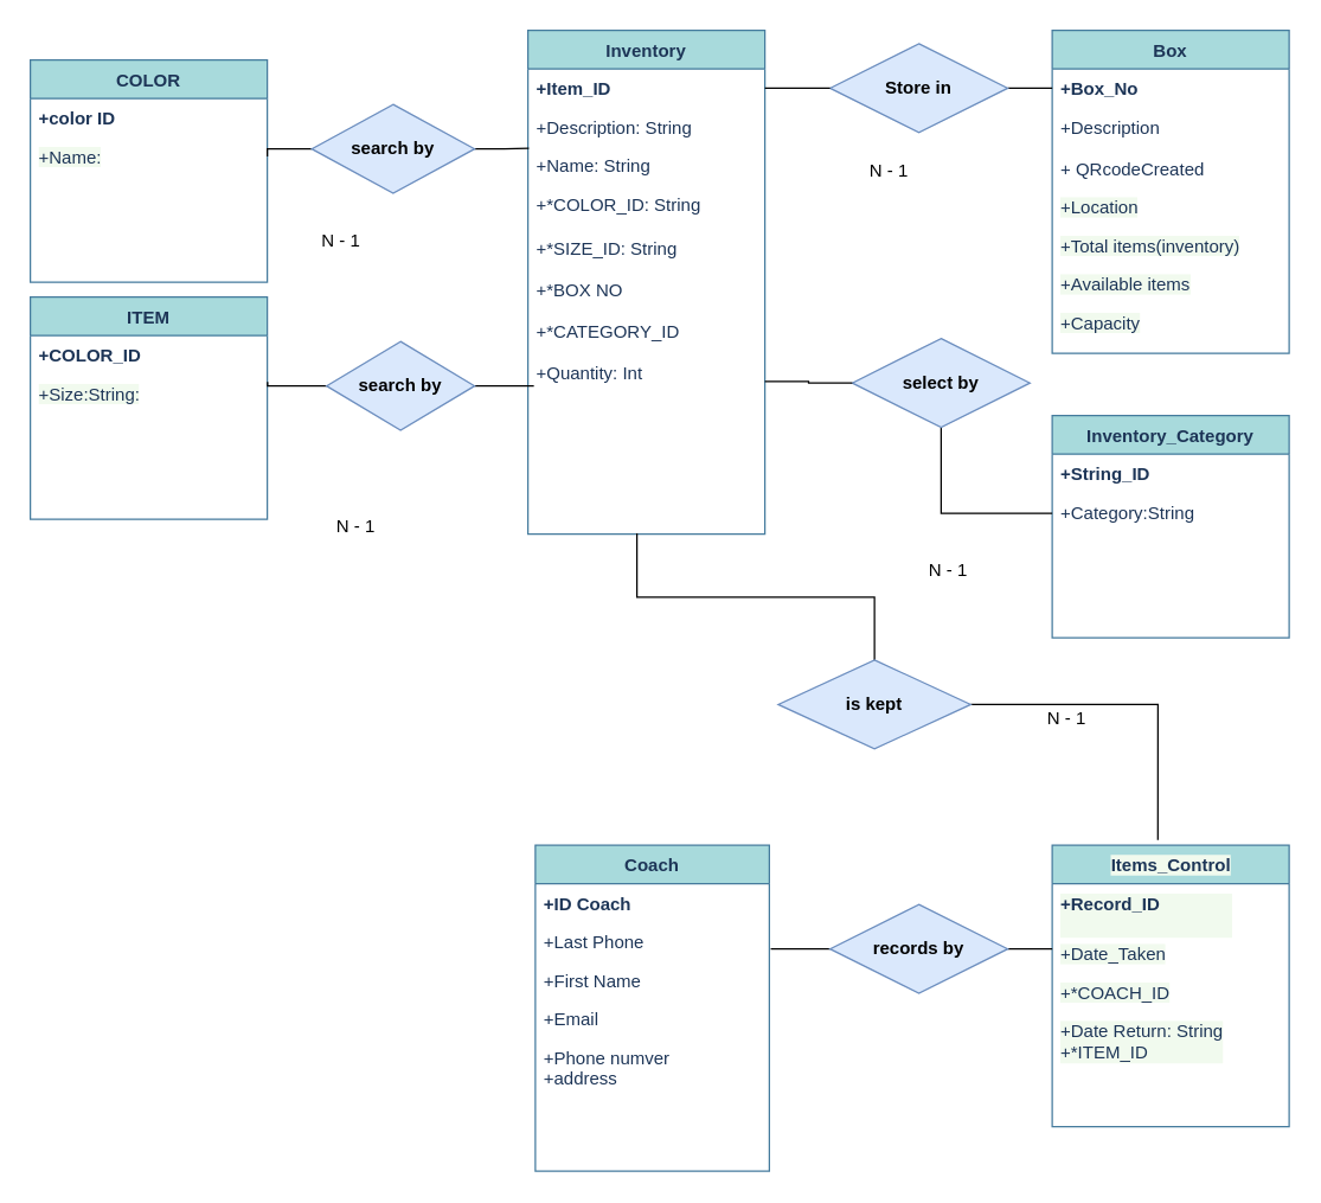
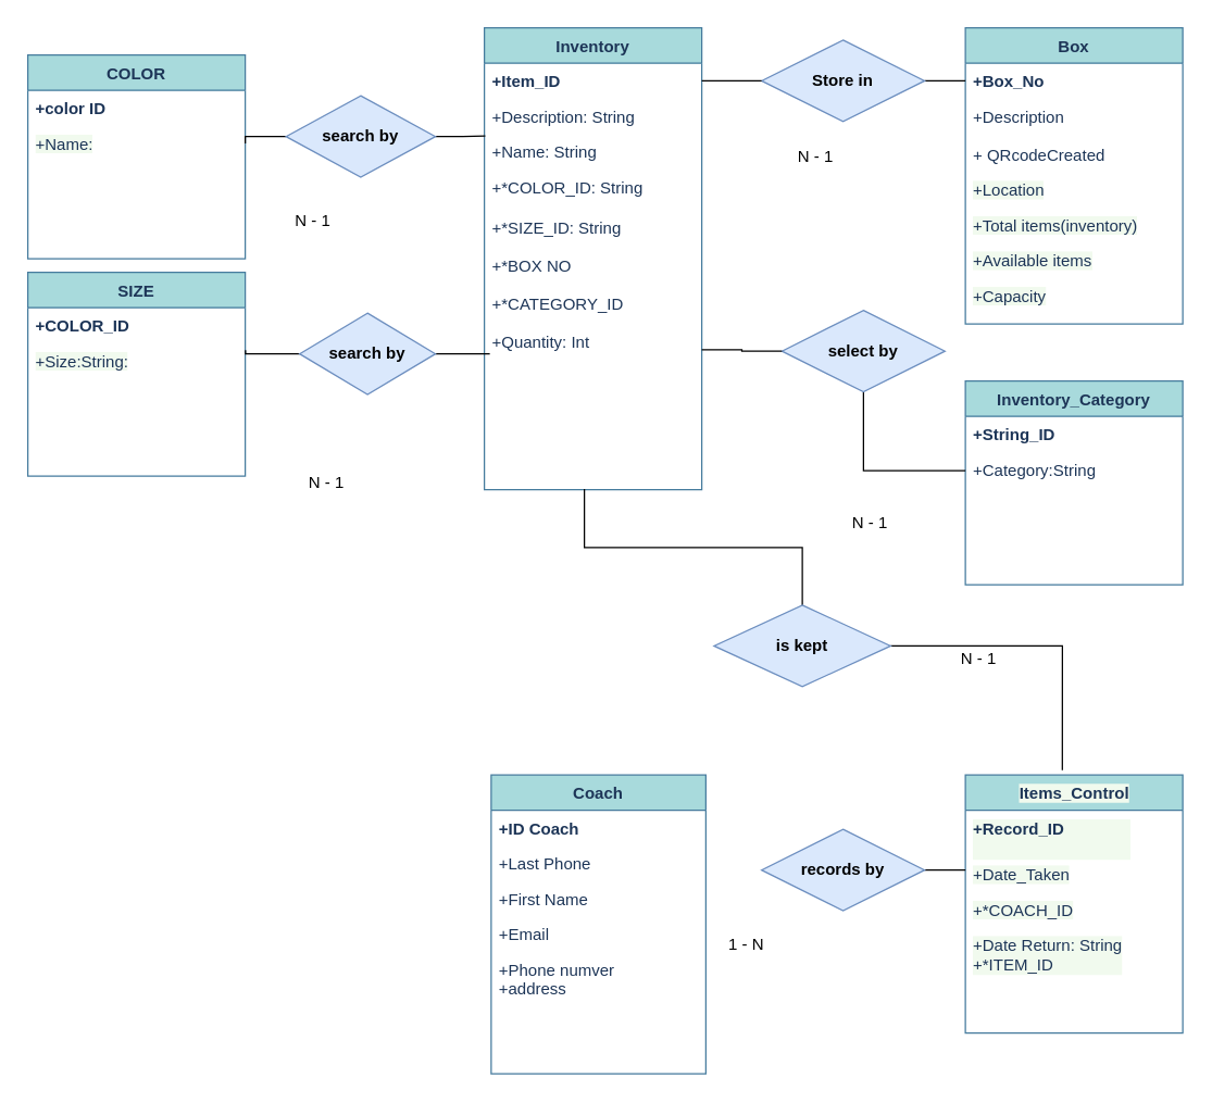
  <mxCell id="0" />
  <mxCell id="1" parent="0" />
  <mxCell id="2" value="Inventory" style="swimlane;fontStyle=1;align=center;verticalAlign=top;childLayout=stackLayout;horizontal=1;startSize=26;horizontalStack=0;resizeParent=1;resizeLast=0;collapsible=1;marginBottom=0;rounded=0;shadow=0;strokeWidth=1;fillColor=#A8DADC;strokeColor=#457B9D;fontColor=#1D3557;" parent="1" vertex="1"><mxGeometry x="356" y="20" width="160" height="340" as="geometry"><mxRectangle x="550" y="140" width="160" height="26" as="alternateBounds" /></mxGeometry></mxCell>
  <mxCell id="3" value="+Item_ID" style="text;align=left;verticalAlign=top;spacingLeft=4;spacingRight=4;overflow=hidden;rotatable=0;points=[[0,0.5],[1,0.5]];portConstraint=eastwest;fontStyle=1;fontColor=#1D3557;" parent="2" vertex="1"><mxGeometry y="26" width="160" height="26" as="geometry" /></mxCell>
  <mxCell id="4" value="+Description: String" style="text;align=left;verticalAlign=top;spacingLeft=4;spacingRight=4;overflow=hidden;rotatable=0;points=[[0,0.5],[1,0.5]];portConstraint=eastwest;rounded=0;shadow=0;html=0;fontColor=#1D3557;" parent="2" vertex="1"><mxGeometry y="52" width="160" height="26" as="geometry" /></mxCell>
  <mxCell id="5" value="+Name: String&#10;" style="text;align=left;verticalAlign=top;spacingLeft=4;spacingRight=4;overflow=hidden;rotatable=0;points=[[0,0.5],[1,0.5]];portConstraint=eastwest;rounded=0;shadow=0;html=0;fontColor=#1D3557;" parent="2" vertex="1"><mxGeometry y="78" width="160" height="26" as="geometry" /></mxCell>
  <mxCell id="6" value="+*COLOR_ID: String" style="text;align=left;verticalAlign=top;spacingLeft=4;spacingRight=4;overflow=hidden;rotatable=0;points=[[0,0.5],[1,0.5]];portConstraint=eastwest;rounded=0;shadow=0;html=0;fontColor=#1D3557;" parent="2" vertex="1"><mxGeometry y="104" width="160" height="30" as="geometry" /></mxCell>
  <mxCell id="7" value="+*SIZE_ID: String&#10;&#10;+*BOX NO&#10;&#10;+*CATEGORY_ID&#10;&#10;+Quantity: Int&#10;" style="text;align=left;verticalAlign=top;spacingLeft=4;spacingRight=4;overflow=hidden;rotatable=0;points=[[0,0.5],[1,0.5]];portConstraint=eastwest;rounded=0;shadow=0;html=0;fontColor=#1D3557;" parent="2" vertex="1"><mxGeometry y="134" width="160" height="206" as="geometry" /></mxCell>
  <mxCell id="8" value="Inventory_Category" style="swimlane;fontStyle=1;align=center;verticalAlign=top;childLayout=stackLayout;horizontal=1;startSize=26;horizontalStack=0;resizeParent=1;resizeLast=0;collapsible=1;marginBottom=0;rounded=0;shadow=0;strokeWidth=1;fillColor=#A8DADC;strokeColor=#457B9D;fontColor=#1D3557;" parent="1" vertex="1"><mxGeometry x="710" y="280" width="160" height="150" as="geometry"><mxRectangle x="550" y="140" width="160" height="26" as="alternateBounds" /></mxGeometry></mxCell>
  <mxCell id="9" value="+String_ID" style="text;align=left;verticalAlign=top;spacingLeft=4;spacingRight=4;overflow=hidden;rotatable=0;points=[[0,0.5],[1,0.5]];portConstraint=eastwest;fontStyle=1;fontColor=#1D3557;" parent="8" vertex="1"><mxGeometry y="26" width="160" height="26" as="geometry" /></mxCell>
  <mxCell id="10" value="+Category:String&#10;" style="text;align=left;verticalAlign=top;spacingLeft=4;spacingRight=4;overflow=hidden;rotatable=0;points=[[0,0.5],[1,0.5]];portConstraint=eastwest;rounded=0;shadow=0;html=0;fontColor=#1D3557;" parent="8" vertex="1"><mxGeometry y="52" width="160" height="28" as="geometry" /></mxCell>
  <mxCell id="11" value="Coach" style="swimlane;fontStyle=1;align=center;verticalAlign=top;childLayout=stackLayout;horizontal=1;startSize=26;horizontalStack=0;resizeParent=1;resizeLast=0;collapsible=1;marginBottom=0;rounded=0;shadow=0;strokeWidth=1;fillColor=#A8DADC;strokeColor=#457B9D;fontColor=#1D3557;" parent="1" vertex="1"><mxGeometry x="361" y="570" width="158" height="220" as="geometry"><mxRectangle x="550" y="140" width="160" height="26" as="alternateBounds" /></mxGeometry></mxCell>
  <mxCell id="12" value="+ID Coach" style="text;strokeColor=none;fillColor=none;align=left;verticalAlign=top;spacingLeft=4;spacingRight=4;overflow=hidden;rotatable=0;points=[[0,0.5],[1,0.5]];portConstraint=eastwest;fontStyle=1;fontColor=#1D3557;" parent="11" vertex="1"><mxGeometry y="26" width="158" height="26" as="geometry" /></mxCell>
  <mxCell id="13" value="+Last Phone" style="text;align=left;verticalAlign=top;spacingLeft=4;spacingRight=4;overflow=hidden;rotatable=0;points=[[0,0.5],[1,0.5]];portConstraint=eastwest;rounded=0;shadow=0;html=0;fontColor=#1D3557;" parent="11" vertex="1"><mxGeometry y="52" width="158" height="26" as="geometry" /></mxCell>
  <mxCell id="14" value="+First Name" style="text;align=left;verticalAlign=top;spacingLeft=4;spacingRight=4;overflow=hidden;rotatable=0;points=[[0,0.5],[1,0.5]];portConstraint=eastwest;fontColor=#1D3557;" parent="11" vertex="1"><mxGeometry y="78" width="158" height="26" as="geometry" /></mxCell>
  <mxCell id="15" value="+Email" style="text;align=left;verticalAlign=top;spacingLeft=4;spacingRight=4;overflow=hidden;rotatable=0;points=[[0,0.5],[1,0.5]];portConstraint=eastwest;rounded=0;shadow=0;html=0;fontColor=#1D3557;" parent="11" vertex="1"><mxGeometry y="104" width="158" height="26" as="geometry" /></mxCell>
  <mxCell id="16" value="+Phone numver&#10;+address" style="text;align=left;verticalAlign=top;spacingLeft=4;spacingRight=4;overflow=hidden;rotatable=0;points=[[0,0.5],[1,0.5]];portConstraint=eastwest;rounded=0;shadow=0;html=0;fontColor=#1D3557;" parent="11" vertex="1"><mxGeometry y="130" width="158" height="50" as="geometry" /></mxCell>
  <mxCell id="17" value="Items_Control" style="swimlane;fontStyle=1;align=center;verticalAlign=top;childLayout=stackLayout;horizontal=1;startSize=26;horizontalStack=0;resizeParent=1;resizeParentMax=0;resizeLast=0;collapsible=1;marginBottom=0;labelBackgroundColor=#F1FAEE;fontFamily=Helvetica;fontSize=12;fontColor=#1D3557;strokeColor=#457B9D;strokeWidth=1;fillColor=#A8DADC;html=1;" parent="1" vertex="1"><mxGeometry x="710" y="570" width="160" height="190" as="geometry" /></mxCell>
  <mxCell id="18" value="&lt;b&gt;+Record_ID&lt;br&gt;&lt;br&gt;&lt;/b&gt;+Coach_Responsible&lt;br&gt;&lt;br&gt;+Date Created: String" style="text;strokeColor=none;fillColor=none;align=left;verticalAlign=top;spacingLeft=4;spacingRight=4;overflow=hidden;rotatable=0;points=[[0,0.5],[1,0.5]];portConstraint=eastwest;labelBackgroundColor=#F1FAEE;fontFamily=Helvetica;fontSize=12;fontColor=#1D3557;html=1;" parent="17" vertex="1"><mxGeometry y="26" width="160" height="34" as="geometry" /></mxCell>
  <mxCell id="19" value="+Date_Taken" style="text;strokeColor=none;fillColor=none;align=left;verticalAlign=top;spacingLeft=4;spacingRight=4;overflow=hidden;rotatable=0;points=[[0,0.5],[1,0.5]];portConstraint=eastwest;labelBackgroundColor=#F1FAEE;fontFamily=Helvetica;fontSize=12;fontColor=#1D3557;html=1;" parent="17" vertex="1"><mxGeometry y="60" width="160" height="26" as="geometry" /></mxCell>
  <mxCell id="20" value="+*COACH_ID" style="text;strokeColor=none;fillColor=none;align=left;verticalAlign=top;spacingLeft=4;spacingRight=4;overflow=hidden;rotatable=0;points=[[0,0.5],[1,0.5]];portConstraint=eastwest;labelBackgroundColor=#F1FAEE;fontFamily=Helvetica;fontSize=12;fontColor=#1D3557;html=1;" parent="17" vertex="1"><mxGeometry y="86" width="160" height="26" as="geometry" /></mxCell>
  <mxCell id="21" value="+Date Return: String&lt;br&gt;+*ITEM_ID" style="text;strokeColor=none;fillColor=none;align=left;verticalAlign=top;spacingLeft=4;spacingRight=4;overflow=hidden;rotatable=0;points=[[0,0.5],[1,0.5]];portConstraint=eastwest;labelBackgroundColor=#F1FAEE;fontFamily=Helvetica;fontSize=12;fontColor=#1D3557;html=1;" parent="17" vertex="1"><mxGeometry y="112" width="160" height="78" as="geometry" /></mxCell>
  <mxCell id="22" value="Box" style="swimlane;fontStyle=1;align=center;verticalAlign=top;childLayout=stackLayout;horizontal=1;startSize=26;horizontalStack=0;resizeParent=1;resizeLast=0;collapsible=1;marginBottom=0;rounded=0;shadow=0;strokeWidth=1;fillColor=#A8DADC;strokeColor=#457B9D;fontColor=#1D3557;" parent="1" vertex="1"><mxGeometry x="710" y="20" width="160" height="218" as="geometry"><mxRectangle x="550" y="140" width="160" height="26" as="alternateBounds" /></mxGeometry></mxCell>
  <mxCell id="23" value="+Box_No" style="text;align=left;verticalAlign=top;spacingLeft=4;spacingRight=4;overflow=hidden;rotatable=0;points=[[0,0.5],[1,0.5]];portConstraint=eastwest;fontStyle=1;fontColor=#1D3557;" parent="22" vertex="1"><mxGeometry y="26" width="160" height="26" as="geometry" /></mxCell>
  <mxCell id="24" value="+Description&#10;" style="text;align=left;verticalAlign=top;spacingLeft=4;spacingRight=4;overflow=hidden;rotatable=0;points=[[0,0.5],[1,0.5]];portConstraint=eastwest;rounded=0;shadow=0;html=0;fontColor=#1D3557;" parent="22" vertex="1"><mxGeometry y="52" width="160" height="28" as="geometry" /></mxCell>
  <mxCell id="25" value="+ QRcodeCreated" style="text;strokeColor=none;fillColor=none;align=left;verticalAlign=top;spacingLeft=4;spacingRight=4;overflow=hidden;rotatable=0;points=[[0,0.5],[1,0.5]];portConstraint=eastwest;fontColor=#1D3557;" parent="22" vertex="1"><mxGeometry y="80" width="160" height="26" as="geometry" /></mxCell>
  <mxCell id="26" value="+Location" style="text;strokeColor=none;fillColor=none;align=left;verticalAlign=top;spacingLeft=4;spacingRight=4;overflow=hidden;rotatable=0;points=[[0,0.5],[1,0.5]];portConstraint=eastwest;labelBackgroundColor=#F1FAEE;fontFamily=Helvetica;fontSize=12;fontColor=#1D3557;html=1;" parent="22" vertex="1"><mxGeometry y="106" width="160" height="26" as="geometry" /></mxCell>
  <mxCell id="27" value="+Total items(inventory)" style="text;strokeColor=none;fillColor=none;align=left;verticalAlign=top;spacingLeft=4;spacingRight=4;overflow=hidden;rotatable=0;points=[[0,0.5],[1,0.5]];portConstraint=eastwest;labelBackgroundColor=#F1FAEE;fontFamily=Helvetica;fontSize=12;fontColor=#1D3557;html=1;" parent="22" vertex="1"><mxGeometry y="132" width="160" height="26" as="geometry" /></mxCell>
  <mxCell id="28" value="+Available items" style="text;strokeColor=none;fillColor=none;align=left;verticalAlign=top;spacingLeft=4;spacingRight=4;overflow=hidden;rotatable=0;points=[[0,0.5],[1,0.5]];portConstraint=eastwest;labelBackgroundColor=#F1FAEE;fontFamily=Helvetica;fontSize=12;fontColor=#1D3557;html=1;" parent="22" vertex="1"><mxGeometry y="158" width="160" height="26" as="geometry" /></mxCell>
  <mxCell id="29" value="+Capacity" style="text;strokeColor=none;fillColor=none;align=left;verticalAlign=top;spacingLeft=4;spacingRight=4;overflow=hidden;rotatable=0;points=[[0,0.5],[1,0.5]];portConstraint=eastwest;labelBackgroundColor=#F1FAEE;fontFamily=Helvetica;fontSize=12;fontColor=#1D3557;html=1;" parent="22" vertex="1"><mxGeometry y="184" width="160" height="26" as="geometry" /></mxCell>
  <mxCell id="30" style="edgeStyle=orthogonalEdgeStyle;rounded=0;orthogonalLoop=1;jettySize=auto;html=1;exitX=1;exitY=0.5;exitDx=0;exitDy=0;endArrow=none;endFill=0;" edge="1" parent="1" source="31" target="23"><mxGeometry relative="1" as="geometry" /></mxCell>
  <mxCell id="31" value="&lt;b&gt;Store in&lt;/b&gt;" style="shape=rhombus;perimeter=rhombusPerimeter;whiteSpace=wrap;html=1;align=center;fillColor=#dae8fc;strokeColor=#6c8ebf;" parent="1" vertex="1"><mxGeometry x="560" y="29" width="120" height="60" as="geometry" /></mxCell>
  <mxCell id="32" style="edgeStyle=orthogonalEdgeStyle;rounded=0;orthogonalLoop=1;jettySize=auto;html=1;exitX=1;exitY=0.5;exitDx=0;exitDy=0;entryX=0;entryY=0.5;entryDx=0;entryDy=0;endArrow=none;endFill=0;" parent="1" source="3" target="31" edge="1"><mxGeometry relative="1" as="geometry" /></mxCell>
  <mxCell id="33" value="COLOR" style="swimlane;fontStyle=1;align=center;verticalAlign=top;childLayout=stackLayout;horizontal=1;startSize=26;horizontalStack=0;resizeParent=1;resizeLast=0;collapsible=1;marginBottom=0;rounded=0;shadow=0;strokeWidth=1;fillColor=#A8DADC;strokeColor=#457B9D;fontColor=#1D3557;" parent="1" vertex="1"><mxGeometry y="40" width="160" height="150" as="geometry" x="20"><mxRectangle x="550" y="140" width="160" height="26" as="alternateBounds" /></mxGeometry></mxCell>
  <mxCell id="34" value="+color ID" style="text;align=left;verticalAlign=top;spacingLeft=4;spacingRight=4;overflow=hidden;rotatable=0;points=[[0,0.5],[1,0.5]];portConstraint=eastwest;fontStyle=1;fontColor=#1D3557;" parent="33" vertex="1"><mxGeometry y="26" width="160" height="26" as="geometry" /></mxCell>
  <mxCell id="35" value="+Name:" style="text;strokeColor=none;fillColor=none;align=left;verticalAlign=top;spacingLeft=4;spacingRight=4;overflow=hidden;rotatable=0;points=[[0,0.5],[1,0.5]];portConstraint=eastwest;labelBackgroundColor=#F1FAEE;fontFamily=Helvetica;fontSize=12;fontColor=#1D3557;html=1;" parent="33" vertex="1"><mxGeometry y="52" width="160" height="26" as="geometry" /></mxCell>
- <mxCell id="36" value="ITEM" style="swimlane;fontStyle=1;align=center;verticalAlign=top;childLayout=stackLayout;horizontal=1;startSize=26;horizontalStack=0;resizeParent=1;resizeLast=0;collapsible=1;marginBottom=0;rounded=0;shadow=0;strokeWidth=1;fillColor=#A8DADC;strokeColor=#457B9D;fontColor=#1D3557;" parent="1" vertex="1"><mxGeometry y="200" width="160" height="150" as="geometry" x="20"><mxRectangle x="550" y="140" width="160" height="26" as="alternateBounds" /></mxGeometry></mxCell>
+ <mxCell id="36" value="SIZE" style="swimlane;fontStyle=1;align=center;verticalAlign=top;childLayout=stackLayout;horizontal=1;startSize=26;horizontalStack=0;resizeParent=1;resizeLast=0;collapsible=1;marginBottom=0;rounded=0;shadow=0;strokeWidth=1;fillColor=#A8DADC;strokeColor=#457B9D;fontColor=#1D3557;" parent="1" vertex="1"><mxGeometry y="200" width="160" height="150" as="geometry" x="20"><mxRectangle x="550" y="140" width="160" height="26" as="alternateBounds" /></mxGeometry></mxCell>
  <mxCell id="37" value="+COLOR_ID" style="text;align=left;verticalAlign=top;spacingLeft=4;spacingRight=4;overflow=hidden;rotatable=0;points=[[0,0.5],[1,0.5]];portConstraint=eastwest;fontStyle=1;fontColor=#1D3557;" parent="36" vertex="1"><mxGeometry y="26" width="160" height="26" as="geometry" /></mxCell>
  <mxCell id="38" value="+Size:String:" style="text;strokeColor=none;fillColor=none;align=left;verticalAlign=top;spacingLeft=4;spacingRight=4;overflow=hidden;rotatable=0;points=[[0,0.5],[1,0.5]];portConstraint=eastwest;labelBackgroundColor=#F1FAEE;fontFamily=Helvetica;fontSize=12;fontColor=#1D3557;html=1;" parent="36" vertex="1"><mxGeometry y="52" width="160" height="26" as="geometry" /></mxCell>
  <mxCell id="39" style="edgeStyle=orthogonalEdgeStyle;rounded=0;orthogonalLoop=1;jettySize=auto;html=1;endArrow=none;endFill=0;entryX=0.004;entryY=0.061;entryDx=0;entryDy=0;entryPerimeter=0;" edge="1" parent="1" source="41" target="5"><mxGeometry relative="1" as="geometry"><mxPoint x="350" y="100" as="targetPoint" /></mxGeometry></mxCell>
  <mxCell id="40" style="edgeStyle=orthogonalEdgeStyle;rounded=0;orthogonalLoop=1;jettySize=auto;html=1;exitX=0;exitY=0.5;exitDx=0;exitDy=0;entryX=1;entryY=0.5;entryDx=0;entryDy=0;endArrow=none;endFill=0;" edge="1" parent="1" source="41" target="35"><mxGeometry relative="1" as="geometry" /></mxCell>
  <mxCell id="41" value="&lt;b&gt;search by&lt;/b&gt;" style="shape=rhombus;perimeter=rhombusPerimeter;whiteSpace=wrap;html=1;align=center;fillColor=#dae8fc;strokeColor=#6c8ebf;" parent="1" vertex="1"><mxGeometry x="210" y="70" width="110" height="60" as="geometry" /></mxCell>
  <mxCell id="42" style="edgeStyle=orthogonalEdgeStyle;rounded=0;orthogonalLoop=1;jettySize=auto;html=1;exitX=0;exitY=0.5;exitDx=0;exitDy=0;entryX=1.001;entryY=0.201;entryDx=0;entryDy=0;entryPerimeter=0;endArrow=none;endFill=0;" edge="1" parent="1" source="44" target="38"><mxGeometry relative="1" as="geometry" /></mxCell>
  <mxCell id="43" style="edgeStyle=orthogonalEdgeStyle;rounded=0;orthogonalLoop=1;jettySize=auto;html=1;endArrow=none;endFill=0;" edge="1" parent="1" source="44"><mxGeometry relative="1" as="geometry"><mxPoint x="360" y="260" as="targetPoint" /></mxGeometry></mxCell>
  <mxCell id="44" value="&lt;b&gt;search by&lt;/b&gt;" style="shape=rhombus;perimeter=rhombusPerimeter;whiteSpace=wrap;html=1;align=center;fillColor=#dae8fc;strokeColor=#6c8ebf;" parent="1" vertex="1"><mxGeometry x="220" y="230" width="100" height="60" as="geometry" /></mxCell>
  <mxCell id="45" style="edgeStyle=orthogonalEdgeStyle;rounded=0;orthogonalLoop=1;jettySize=auto;html=1;entryX=0;entryY=0.5;entryDx=0;entryDy=0;endArrow=none;endFill=0;" edge="1" parent="1" source="46" target="10"><mxGeometry relative="1" as="geometry" /></mxCell>
  <mxCell id="46" value="&lt;b&gt;select by&lt;/b&gt;" style="shape=rhombus;perimeter=rhombusPerimeter;whiteSpace=wrap;html=1;align=center;fillColor=#dae8fc;strokeColor=#6c8ebf;" parent="1" vertex="1"><mxGeometry x="575" y="228" width="120" height="60" as="geometry" /></mxCell>
  <mxCell id="47" style="edgeStyle=orthogonalEdgeStyle;rounded=0;orthogonalLoop=1;jettySize=auto;html=1;endArrow=none;endFill=0;" edge="1" parent="1" source="49"><mxGeometry relative="1" as="geometry"><mxPoint x="710" y="640" as="targetPoint" /></mxGeometry></mxCell>
- <mxCell id="48" style="edgeStyle=orthogonalEdgeStyle;rounded=0;orthogonalLoop=1;jettySize=auto;html=1;entryX=1.006;entryY=-0.308;entryDx=0;entryDy=0;entryPerimeter=0;endArrow=none;endFill=0;" edge="1" parent="1" source="49" target="14"><mxGeometry relative="1" as="geometry" /></mxCell>
  <mxCell id="49" value="&lt;b&gt;records by&lt;/b&gt;" style="shape=rhombus;perimeter=rhombusPerimeter;whiteSpace=wrap;html=1;align=center;fillColor=#dae8fc;strokeColor=#6c8ebf;" parent="1" vertex="1"><mxGeometry x="560" y="610" width="120" height="60" as="geometry" /></mxCell>
  <mxCell id="50" style="edgeStyle=orthogonalEdgeStyle;rounded=0;orthogonalLoop=1;jettySize=auto;html=1;endArrow=none;endFill=0;entryX=0.46;entryY=0.998;entryDx=0;entryDy=0;entryPerimeter=0;" edge="1" parent="1" source="52" target="7"><mxGeometry relative="1" as="geometry"><mxPoint x="430" y="370" as="targetPoint" /></mxGeometry></mxCell>
  <mxCell id="51" style="edgeStyle=orthogonalEdgeStyle;rounded=0;orthogonalLoop=1;jettySize=auto;html=1;endArrow=none;endFill=0;entryX=0.446;entryY=-0.018;entryDx=0;entryDy=0;entryPerimeter=0;" edge="1" parent="1" source="52" target="17"><mxGeometry relative="1" as="geometry"><mxPoint x="780" y="560" as="targetPoint" /></mxGeometry></mxCell>
  <mxCell id="52" value="&lt;b&gt;is kept&lt;/b&gt;" style="shape=rhombus;perimeter=rhombusPerimeter;whiteSpace=wrap;html=1;align=center;fillColor=#dae8fc;strokeColor=#6c8ebf;" vertex="1" parent="1"><mxGeometry x="525" y="445" width="130" height="60" as="geometry" /></mxCell>
  <mxCell id="53" style="edgeStyle=orthogonalEdgeStyle;rounded=0;orthogonalLoop=1;jettySize=auto;html=1;exitX=1;exitY=0.5;exitDx=0;exitDy=0;entryX=0;entryY=0.5;entryDx=0;entryDy=0;endArrow=none;endFill=0;" edge="1" parent="1" source="7" target="46"><mxGeometry relative="1" as="geometry" /></mxCell>
  <mxCell id="54" value="N - 1" style="text;html=1;strokeColor=none;fillColor=none;align=center;verticalAlign=middle;whiteSpace=wrap;rounded=0;" vertex="1" parent="1"><mxGeometry x="200" y="147" width="60" height="30" as="geometry" /></mxCell>
  <mxCell id="55" value="N - 1" style="text;html=1;strokeColor=none;fillColor=none;align=center;verticalAlign=middle;whiteSpace=wrap;rounded=0;" vertex="1" parent="1"><mxGeometry x="210" y="340" width="60" height="30" as="geometry" /></mxCell>
  <mxCell id="56" value="N - 1" style="text;html=1;strokeColor=none;fillColor=none;align=center;verticalAlign=middle;whiteSpace=wrap;rounded=0;" vertex="1" parent="1"><mxGeometry x="570" y="100" width="60" height="30" as="geometry" /></mxCell>
  <mxCell id="57" value="N - 1" style="text;html=1;strokeColor=none;fillColor=none;align=center;verticalAlign=middle;whiteSpace=wrap;rounded=0;" vertex="1" parent="1"><mxGeometry x="610" y="370" width="60" height="30" as="geometry" /></mxCell>
+ <mxCell id="58" value="1 - N" style="text;html=1;strokeColor=none;fillColor=none;align=center;verticalAlign=middle;whiteSpace=wrap;rounded=0;" vertex="1" parent="1"><mxGeometry x="519" y="680" width="60" height="30" as="geometry" /></mxCell>
  <mxCell id="59" value="N - 1" style="text;html=1;strokeColor=none;fillColor=none;align=center;verticalAlign=middle;whiteSpace=wrap;rounded=0;" vertex="1" parent="1"><mxGeometry x="690" y="470" width="60" height="30" as="geometry" /></mxCell>
